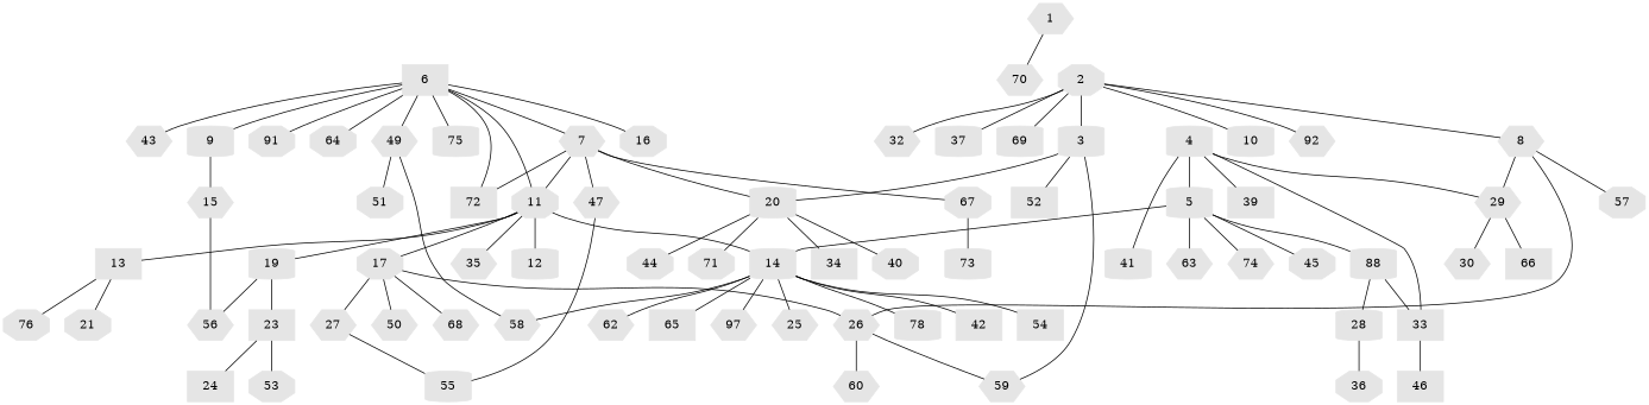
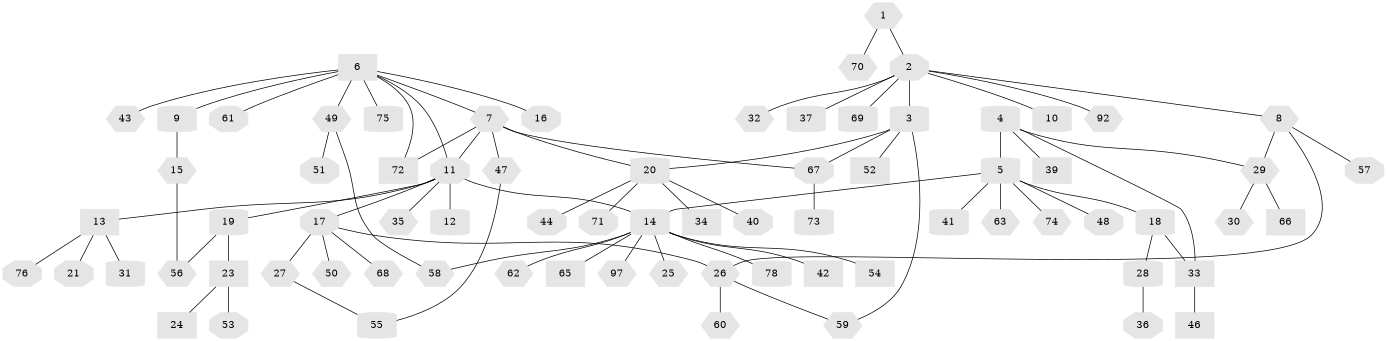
  graph {
    node [color=gray90 shape=hexagon style=filled]
    2 [shape=octagon]
    1
    70
    3 [shape=cylinder]
    8
    10 [shape=cylinder]
    n7 [label=92]
    32
    37 [shape=cylinder]
    69 [shape=cylinder]
    20 [shape=cylinder]
    52 [shape=box]
    59
    67 [shape=octagon]
    6 [shape=box]
    7
    9 [shape=cylinder]
    11 [shape=octagon]
    16 [shape=octagon]
    43
    49
-   61 [shape=octagon label=91]
-   64 [shape=octagon]
+   61 [shape=octagon]
    72 [shape=box]
    75 [shape=cylinder]
    29
    26
    57 [shape=octagon]
    4 [shape=cylinder]
    5 [shape=cylinder]
    33 [shape=box]
    39 [shape=box]
    41 [shape=cylinder]
    34 [shape=box]
    40 [shape=octagon]
    44 [shape=octagon]
    71 [shape=octagon]
    73 [shape=cylinder]
    14 [shape=cylinder]
-   18 [shape=cylinder label=88]
-   48 [shape=octagon label=45]
+   18 [shape=cylinder]
+   48 [shape=octagon]
    63
    74
    30
    66 [shape=box]
    46 [shape=box]
    25
    n48 [label=78 shape=cylinder]
    42 [shape=box]
    54 [shape=box]
    58
    62
    65 [shape=box]
    n54 [label=97]
    28 [shape=cylinder]
    47
    15
    12 [shape=cylinder]
    13 [shape=box]
    17 [shape=octagon]
    19 [shape=cylinder]
    35
    51 [shape=octagon]
    55 [shape=cylinder]
    60
    56
    21 [shape=octagon]
+   31 [shape=cylinder]
    76 [shape=octagon]
    27
    50
    68
    23 [shape=box]
    36 [shape=octagon]
    24 [shape=box]
    53 [shape=octagon]
    2 -- 3
    2 -- 8
    2 -- 10
    2 -- n7
    2 -- 32
    2 -- 37
    2 -- 69
+   1 -- 2
    1 -- 70
    3 -- 20
    3 -- 52
    3 -- 59
+   3 -- 67
    8 -- 29
    8 -- 26
    8 -- 57
    20 -- 34
    20 -- 40
    20 -- 44
    20 -- 71
    67 -- 73
    6 -- 7
    6 -- 9
    6 -- 11
    6 -- 16
    6 -- 43
    6 -- 49
    6 -- 61
-   6 -- 64
    6 -- 72
    6 -- 75
    7 -- 20
    7 -- 67
    7 -- 11
    7 -- 72
    7 -- 47
    9 -- 15
    11 -- 14
    11 -- 12
    11 -- 13
    11 -- 17
    11 -- 19
    11 -- 35
    49 -- 58
    49 -- 51
    29 -- 30
    29 -- 66
    26 -- 59
    26 -- 60
    4 -- 29
    4 -- 5
    4 -- 33
    4 -- 39
-   4 -- 41
+   5 -- 41
    5 -- 14
    5 -- 18
    5 -- 48
    5 -- 63
    5 -- 74
    33 -- 46
    14 -- 25
    14 -- n48
    14 -- 42
    14 -- 54
    14 -- 58
    14 -- 62
    14 -- 65
    14 -- n54
    18 -- 33
    18 -- 28
    28 -- 36
    47 -- 55
    15 -- 56
    13 -- 21
+   13 -- 31
    13 -- 76
    17 -- 26
    17 -- 27
    17 -- 50
    17 -- 68
    19 -- 56
    19 -- 23
    27 -- 55
    23 -- 24
    23 -- 53
  }
